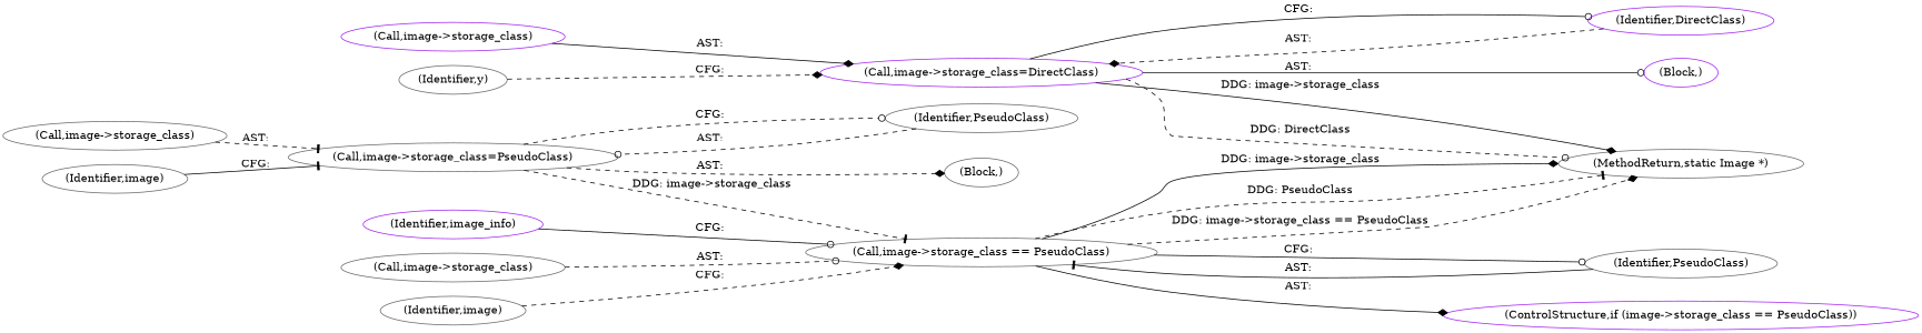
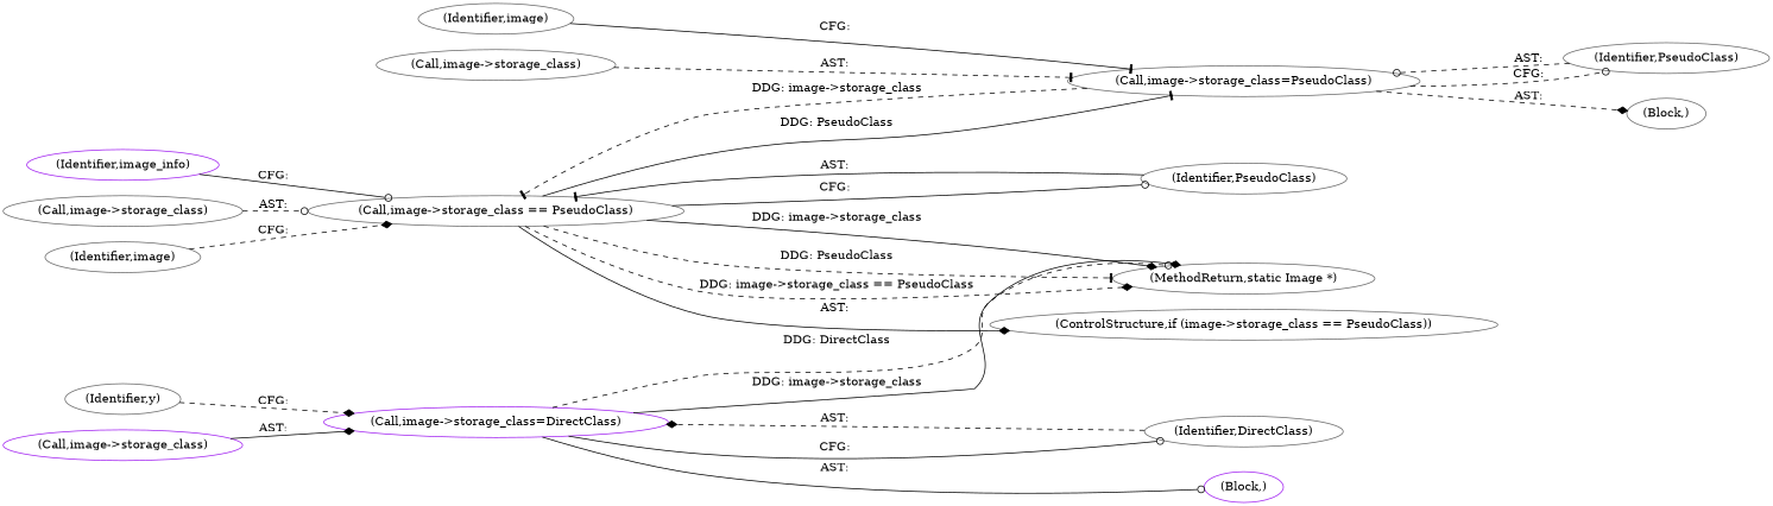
  digraph {
    rankdir=LR
    node [color=gray40]
    edge [arrowhead=diamond style=dashed]
    n1 [label="(Call,image->storage_class == PseudoClass)"]
    n2 [label="(Call,image->storage_class=PseudoClass)"]
    n3 [label="(Identifier,PseudoClass)"]
    n4 [label="(MethodReturn,static Image *)"]
-   n5 [color=purple label="(ControlStructure,if (image->storage_class == PseudoClass))"]
+   n5 [label="(ControlStructure,if (image->storage_class == PseudoClass))"]
    n6 [label="(Identifier,PseudoClass)"]
    n7 [label="(Block,)"]
    n8 [color=purple label="(Call,image->storage_class=DirectClass)"]
-   n9 [color=purple label="(Identifier,DirectClass)"]
+   n9 [label="(Identifier,DirectClass)"]
    n10 [color=purple label="(Block,)"]
    n11 [color=purple label="(Call,image->storage_class)"]
    n12 [color=purple label="(Identifier,image_info)"]
    n13 [label="(Call,image->storage_class)"]
    n14 [label="(Identifier,image)"]
    n15 [label="(Identifier,y)"]
    n16 [label="(Call,image->storage_class)"]
    n17 [label="(Identifier,image)"]
+   n1 -> n2 [arrowhead=tee label="DDG: PseudoClass" style=solid]
    n1 -> n3 [arrowhead=odot label="CFG: " style=solid]
    n1 -> n4 [label="DDG: image->storage_class" style=solid]
    n1 -> n4 [arrowhead=tee label="DDG: PseudoClass"]
    n1 -> n4 [label="DDG: image->storage_class == PseudoClass"]
    n1 -> n5 [label="AST: " style=solid]
    n2 -> n1 [arrowhead=tee label="DDG: image->storage_class"]
    n2 -> n6 [arrowhead=odot label="CFG: "]
    n2 -> n7 [label="AST: "]
    n3 -> n1 [arrowhead=tee label="AST: " style=solid]
    n6 -> n2 [arrowhead=odot label="AST: "]
    n8 -> n4 [label="DDG: image->storage_class" style=solid]
    n8 -> n4 [arrowhead=odot label="DDG: DirectClass"]
    n8 -> n9 [arrowhead=odot label="CFG: " style=solid]
    n8 -> n10 [arrowhead=odot label="AST: " style=solid]
    n9 -> n8 [label="AST: "]
    n11 -> n8 [label="AST: " style=solid]
    n12 -> n1 [arrowhead=odot label="CFG: " style=solid]
    n13 -> n2 [arrowhead=tee label="AST: "]
    n14 -> n2 [arrowhead=tee label="CFG: " style=solid]
    n15 -> n8 [label="CFG: "]
    n16 -> n1 [arrowhead=odot label="AST: "]
    n17 -> n1 [label="CFG: "]
  }
